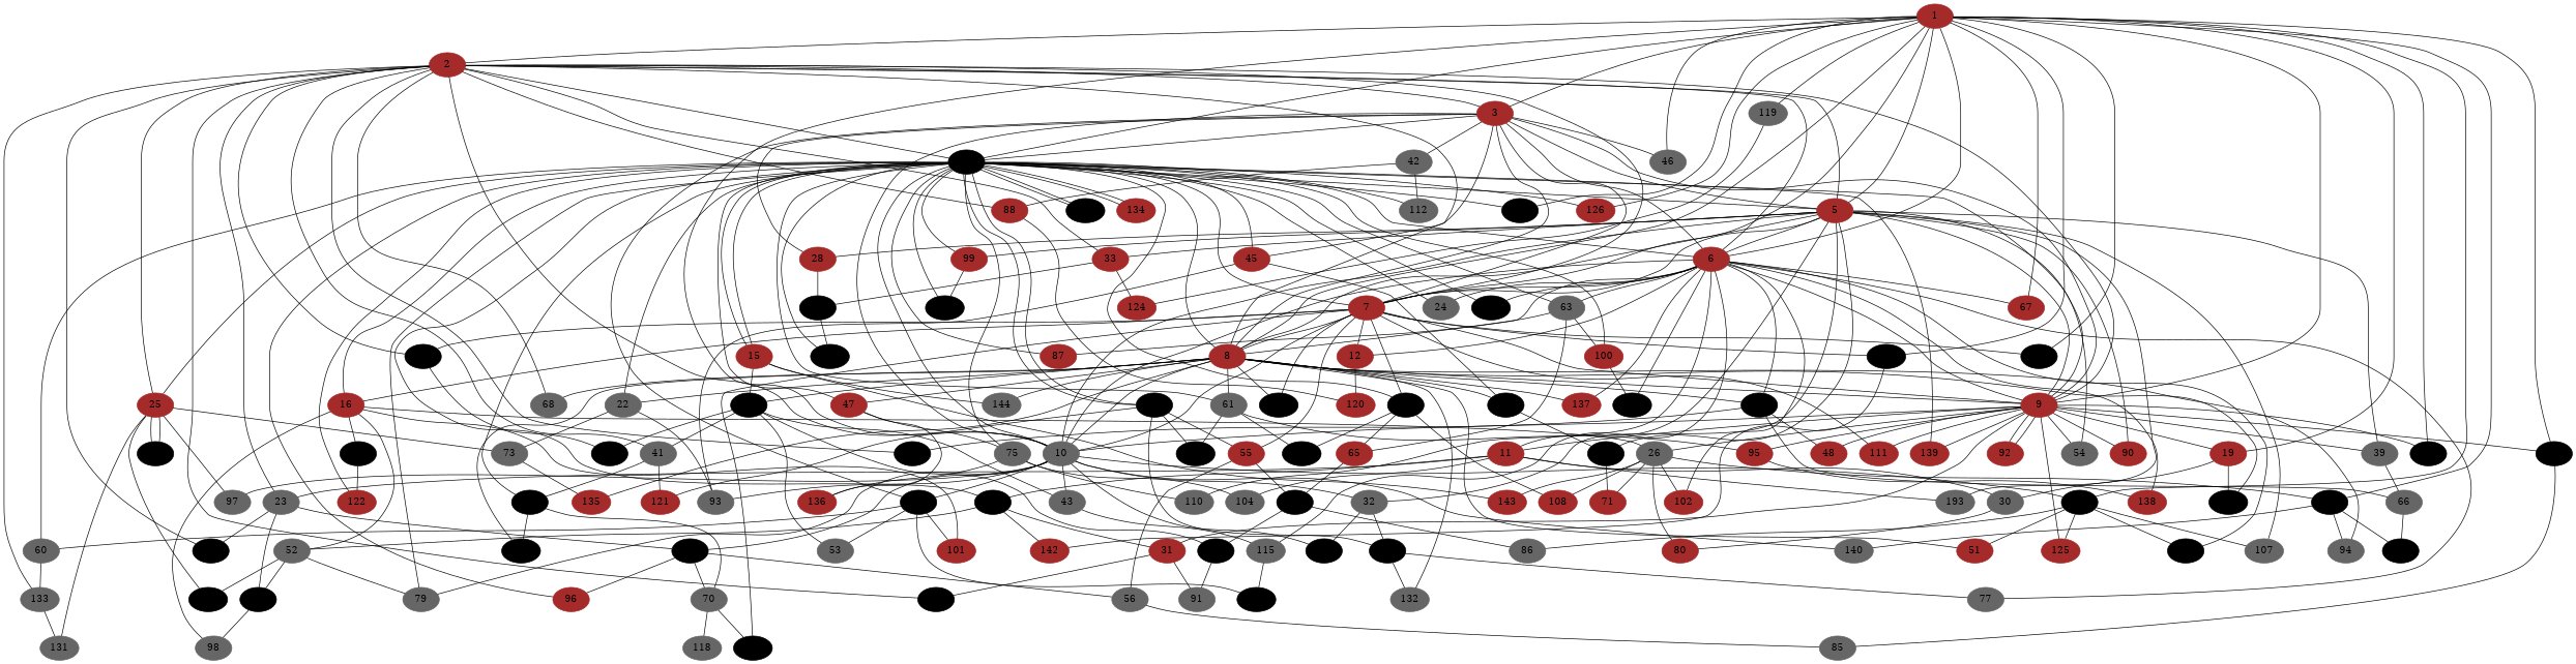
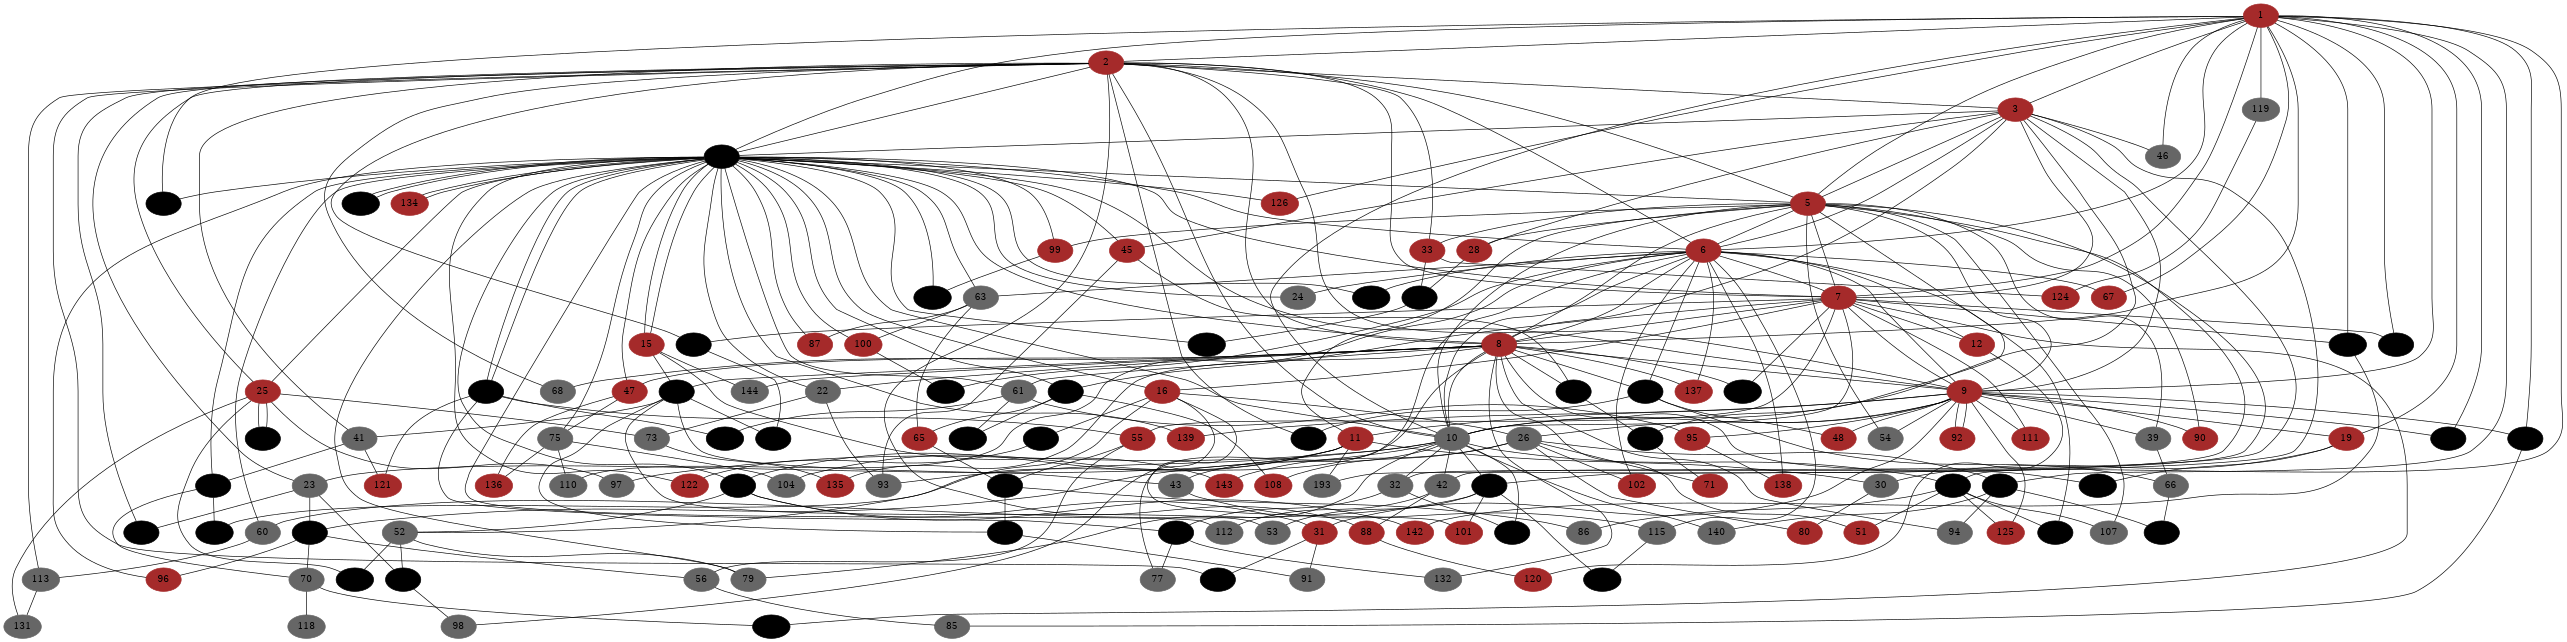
  graph {
    node [color=brown style=filled]
    1
    2
    3
    4 [color=black]
    5
    6
    7
    8
    9
    10 [color=gray40]
    18 [color=black]
    19
    20 [color=black]
    38 [color=black]
    44 [color=black]
    46 [color=gray40]
    58 [color=black]
    67
    84 [color=black]
    109 [color=black]
    119 [color=gray40]
    126
    23 [color=gray40]
    25
    27 [color=black]
    33
    41 [color=gray40]
    62 [color=black]
    68 [color=gray40]
    72 [color=black]
    82 [color=black]
    88
-   113 [color=gray40 label=133]
+   113 [color=gray40]
    28
    42 [color=gray40]
    45
    50 [color=black]
    13 [color=black]
    15
    16
    21 [color=black]
    22 [color=gray40]
    24 [color=gray40]
    29 [color=black]
    47
    59 [color=black]
    60 [color=gray40]
    61 [color=gray40]
    63 [color=gray40]
    75 [color=gray40]
    79 [color=gray40]
    87
    96
    99
    100
    105 [color=black]
    112 [color=gray40]
    114 [color=black]
    122
    129 [color=black]
    134
    139
    141 [color=black]
    11
    32 [color=gray40]
    39 [color=gray40]
    54 [color=gray40]
    64 [color=black]
    90
    107 [color=gray40]
    n71 [color=gray40 label=193]
    12
    17 [color=black]
    77 [color=gray40]
    89 [color=black]
    102
    110 [color=gray40]
    115 [color=gray40]
    128 [color=black]
    137
    138
    55
    103 [color=black]
    111
    116 [color=black]
    35 [color=black]
    49 [color=black]
    51
    94 [color=gray40]
    106 [color=black]
    132 [color=gray40]
    135
    144 [color=gray40]
    145 [color=black]
    26 [color=gray40]
    31
    48
    92
    95
    125
    34 [color=black]
    43 [color=gray40]
    76 [color=black]
    97 [color=gray40]
    140 [color=gray40]
    93 [color=gray40]
    85 [color=gray40]
    30 [color=gray40]
    86 [color=gray40]
    83 [color=black]
    142
    124
    78 [color=black]
    73 [color=gray40]
    57 [color=black]
    130 [color=black]
    131 [color=gray40]
    40 [color=black]
    74 [color=black]
    121
    120
    101
    53 [color=gray40]
    127 [color=black]
    65
    108
    117 [color=black]
    143
    36 [color=black]
    52 [color=gray40]
    98 [color=gray40]
    37 [color=black]
    123 [color=black]
    136
    70 [color=gray40]
    104 [color=gray40]
    66 [color=gray40]
    71
    56 [color=gray40]
    69 [color=black]
    81 [color=black]
    80
    91 [color=gray40]
    118 [color=gray40]
    1 -- 2
    1 -- 3
    1 -- 4
    1 -- 5
    1 -- 6
    1 -- 7
    1 -- 8
    1 -- 9
    1 -- 10
    1 -- 18
    1 -- 19
    1 -- 20
    1 -- 38
    1 -- 44
    1 -- 46
    1 -- 58
    1 -- 67
    1 -- 84
    1 -- 109
    1 -- 119
    1 -- 126
    2 -- 3
    2 -- 4
    2 -- 5
    2 -- 6
    2 -- 7
    2 -- 8
    2 -- 9
    2 -- 10
    2 -- 23
    2 -- 25
    2 -- 27
    2 -- 33
    2 -- 41
    2 -- 62
    2 -- 68
    2 -- 72
    2 -- 82
    2 -- 88
    2 -- 113
    3 -- 4
    3 -- 5
    3 -- 6
    3 -- 7
    3 -- 8
    3 -- 9
    3 -- 10
    3 -- 46
    3 -- 28
    3 -- 42
    3 -- 45
    3 -- 50
    4 -- 5
    4 -- 6
    4 -- 7
    4 -- 8
    4 -- 9
    4 -- 10
    4 -- 84
    4 -- 126
    4 -- 25
    4 -- 45
    4 -- 13
    4 -- 15
    4 -- 15
    4 -- 16
    4 -- 21
    4 -- 21
    4 -- 22
    4 -- 24
    4 -- 29
    4 -- 47
    4 -- 59
    4 -- 60
    4 -- 61
    4 -- 63
    4 -- 75
    4 -- 79
    4 -- 87
    4 -- 96
    4 -- 99
    4 -- 100
    4 -- 105
    4 -- 112
    4 -- 114
    4 -- 122
    4 -- 129
    4 -- 129
    4 -- 134
    4 -- 134
    4 -- 139
    4 -- 141
    5 -- 6
    5 -- 7
    5 -- 8
    5 -- 9
    5 -- 10
    5 -- 33
    5 -- 28
    5 -- 99
    5 -- 11
    5 -- 32
    5 -- 39
    5 -- 54
    5 -- 64
    5 -- 90
    5 -- 107
    5 -- n71
    6 -- 7
    6 -- 8
    6 -- 9
    6 -- 10
    6 -- 67
    6 -- 24
    6 -- 63
    6 -- 114
    6 -- 12
    6 -- 17
    6 -- 77
    6 -- 89
    6 -- 102
    6 -- 110
    6 -- 115
    6 -- 128
    6 -- 137
    6 -- 138
    7 -- 8
    7 -- 9
    7 -- 10
    7 -- 20
    7 -- 109
    7 -- 27
    7 -- 13
    7 -- 16
    7 -- 12
    7 -- 55
    7 -- 103
    7 -- 111
    7 -- 116
    8 -- 9
    8 -- 10
    8 -- 68
    8 -- 22
    8 -- 47
    8 -- 61
    8 -- 17
    8 -- 137
    8 -- 116
    8 -- 35
    8 -- 49
    8 -- 51
    8 -- 94
    8 -- 106
    8 -- 132
    8 -- 135
    8 -- 144
    8 -- 145
    9 -- 10
    9 -- 18
    9 -- 19
    9 -- 38
    9 -- 139
    9 -- 11
    9 -- 39
    9 -- 54
    9 -- 90
    9 -- 111
    9 -- 26
    9 -- 31
    9 -- 48
    9 -- 92
    9 -- 92
    9 -- 95
    9 -- 125
    10 -- 44
+   10 -- 42
    10 -- 50
    10 -- 79
    10 -- 32
    10 -- 34
    10 -- 43
    10 -- 76
    10 -- 97
    10 -- 140
    10 -- 93
    18 -- 85
    19 -- 145
    19 -- 30
    44 -- 107
    44 -- 89
    44 -- 51
    44 -- 125
    44 -- 86
    58 -- 94
    58 -- 140
    58 -- 83
    109 -- 142
    119 -- 124
    23 -- 72
    23 -- 34
    23 -- 78
    25 -- 97
    25 -- 73
    25 -- 57
    25 -- 57
    25 -- 130
    25 -- 131
    27 -- 40
    33 -- 124
    33 -- 74
    41 -- 59
    41 -- 121
    88 -- 120
    113 -- 131
    28 -- 74
    42 -- 88
    42 -- 112
    45 -- 49
    45 -- 93
    50 -- 60
    50 -- 101
    50 -- 53
    50 -- 127
    13 -- 65
    13 -- 108
    13 -- 117
    15 -- 35
    15 -- 144
    15 -- 143
    16 -- 26
    16 -- 101
    16 -- 36
    16 -- 52
    16 -- 98
    21 -- 55
    21 -- 121
    21 -- 37
    21 -- 123
    22 -- 93
    22 -- 73
    29 -- 31
    29 -- 142
    29 -- 52
    47 -- 75
    47 -- 136
    59 -- 106
    59 -- 70
    60 -- 113
    61 -- 95
    61 -- 117
    61 -- 123
    63 -- 87
    63 -- 100
    63 -- 65
    75 -- 110
    75 -- 136
    75 -- 104
    99 -- 105
    100 -- 128
    11 -- 23
    11 -- 29
    11 -- n71
    11 -- 30
    11 -- 104
    32 -- 76
    32 -- 37
    39 -- 66
    64 -- 71
    12 -- 120
    17 -- 82
    17 -- 48
    17 -- 66
    115 -- 127
    55 -- 56
    55 -- 69
    35 -- 41
    35 -- 43
    35 -- 40
    35 -- 53
    35 -- 81
    49 -- 64
    26 -- 58
    26 -- 102
    26 -- 108
    26 -- 143
    26 -- 71
    26 -- 80
    31 -- 62
    31 -- 91
    95 -- 138
    34 -- 96
    34 -- 70
    34 -- 56
    43 -- 115
    30 -- 80
    78 -- 98
    73 -- 135
    74 -- 141
    65 -- 69
    36 -- 122
    52 -- 79
    52 -- 78
    52 -- 130
    37 -- 77
    37 -- 132
    70 -- 103
    70 -- 118
    66 -- 83
    56 -- 85
    69 -- 86
    69 -- 81
    81 -- 91
  }
